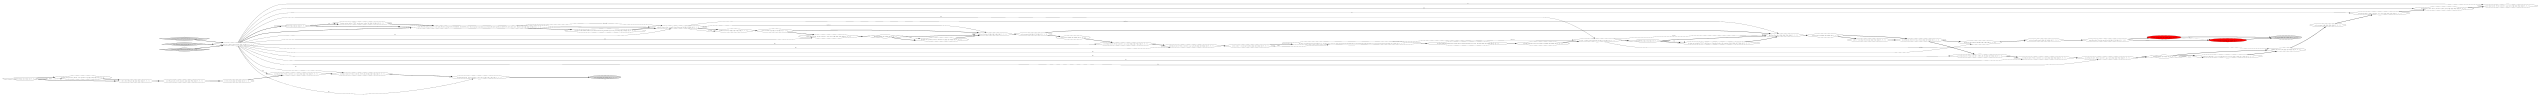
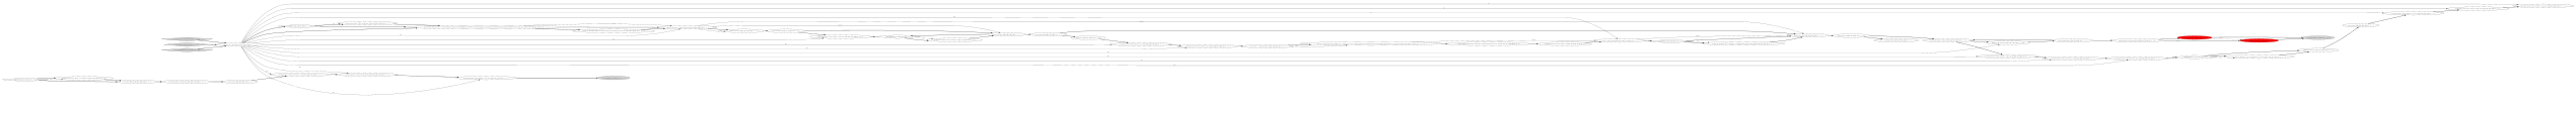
  digraph {
    fontname="PT Serif"
    rankdir=LR
    node [fillcolor=white fontname="PT Serif" shape=ellipse style=filled]
    edge [fontname="PT Serif" style=bold]
    n1 [label="VERBOSE@@@36@@@['0', '0', '1']" shape=diamond]
    n2 [label="addDocs2(writer,10)@@@39@@@['0', '0', '1']"]
    n3 [label="System.out.println(\"TEST: add more docs w/ new codec\")@@@37@@@['0', '0', '1']"]
    n4 [label="writer.commit()@@@40@@@['0', '0', '1']"]
    n5 [fillcolor=red label="writer.close()@@@16@@@['1', '0', '0']"]
    n6 [fillcolor=lightgray label="dir.close()@@@17@@@['1', '1', '0']"]
    n7 [fillcolor=red label="writer.shutdown()@@@16@@@['0', '1', '0']"]
    n8 [label="writer.commit()@@@11@@@['1', '1', '1']"]
    n9 [label="addDocs3(writer,10)@@@16@@@['1', '1', '1']"]
    n10 [label="assertQuery(new Term(\"content\",\"aaa\"),dir,10)@@@12@@@['0', '0', '1']"]
    n11 [label="writer.commit()@@@17@@@['1', '1', '1']"]
    n12 [label="VERBOSE@@@13@@@['0', '0', '1']" shape=diamond]
    n13 [label="VERBOSE@@@26@@@['0', '0', '1']" shape=diamond]
    n14 [label="addDocs2(writer,10)@@@29@@@['1', '1', '1']"]
    n15 [label="System.out.println(\"TEST: add docs w/ Standard codec for content field\")@@@27@@@['0', '0', '1']"]
    n16 [label="writer.commit()@@@30@@@['1', '1', '1']"]
    n17 [label="assertQuery(new Term(\"content\",\"aaa\"),dir,10)@@@43@@@['0', '0', '1']"]
    n18 [fillcolor=lightgray label="testChangeCodecAndMerge['0', '0', '1']" shape=diamond]
    n19 [label="Directory dir = newDirectory()@@@3@@@['1', '1', '1']"]
    n20 [label="assertQuery(new Term(\"content\",\"ccc\"),dir,10)@@@19@@@['0', '0', '1']"]
    n21 [label="assertQuery(new Term(\"content\",\"aaa\"),dir,10)@@@20@@@['0', '0', '1']"]
    n22 [label="assertQuery(new Term(\"content\",\"ccc\"),dir,10)@@@51@@@['0', '0', '1']"]
    n23 [label="assertQuery(new Term(\"content\",\"bbb\"),dir,20)@@@52@@@['0', '0', '1']"]
    n24 [label="IndexWriterConfig iwconf = newIndexWriterConfig(TEST_VERSION_CURRENT,new MockAnalyzer(random())).setOpenMode(OpenMode.CREATE).setCodec(new MockCodec())@@@7@@@['1', '1', '1']"]
    n25 [label="IndexWriter writer = newWriter(dir,iwconf)@@@9@@@['1', '1', '1']"]
    n26 [label="assertQuery(new Term(\"content\",\"aaa\"),dir,10)@@@35@@@['0', '0', '1']"]
    n27 [label="assertQuery(new Term(\"content\",\"ccc\"),dir,10)@@@34@@@['0', '0', '1']"]
    n28 [label="assertQuery(new Term(\"content\",\"aaa\"),dir,10)@@@53@@@['0', '0', '1']"]
    n29 [label="writer = newWriter(dir,iwconf)@@@25@@@['0', '0', '1']"]
    n30 [label="assertQuery(new Term(\"content\",\"ccc\"),dir,10)@@@41@@@['0', '0', '1']"]
    n31 [label="assertQuery(new Term(\"content\",\"bbb\"),dir,20)@@@42@@@['0', '0', '1']"]
    n32 [label="assertQuery(new Term(\"content\",\"bbb\"),dir,10)@@@33@@@['0', '0', '1']"]
    n33 [label="TestUtil.checkIndex(dir)@@@13@@@['1', '1', '0']"]
    n34 [label="VERBOSE@@@4@@@['0', '0', '1']" shape=diamond]
    n35 [label="Codec codec = iwconf.getCodec()@@@21@@@['0', '0', '1']"]
    n36 [label="System.out.println(\"TEST: now optimize\")@@@46@@@['0', '0', '1']"]
    n37 [label="writer.forceMerge(1)@@@48@@@['0', '0', '1']"]
    n38 [label="assertEquals(40,writer.maxDoc())@@@49@@@['0', '0', '1']"]
    n39 [label="iwconf.setMaxBufferedDocs(IndexWriterConfig.DISABLE_AUTO_FLUSH)@@@8@@@['0', '0', '1']"]
    n40 [label="addDocs(writer,10)@@@10@@@['1', '1', '1']"]
    n41 [label="writer.close()@@@18@@@['0', '0', '1']"]
    n42 [label="System.out.println(\"TEST: make new index\")@@@5@@@['0', '0', '1']"]
    n43 [label="iwconf.setMaxBufferedDocs(IndexWriterConfig.DISABLE_AUTO_FLUSH)@@@23@@@['0', '0', '1']"]
    n44 [label="iwconf.setCodec(new MockCodec2())@@@24@@@['0', '0', '1']"]
    n45 [label="VERBOSE@@@45@@@['0', '0', '1']" shape=diamond]
    n46 [fillcolor=lightgray label="dir.close()@@@54@@@['0', '0', '1']"]
    n47 [label="iwconf = newIndexWriterConfig(TEST_VERSION_CURRENT,new MockAnalyzer(random())).setOpenMode(OpenMode.APPEND).setCodec(codec)@@@22@@@['0', '0', '1']"]
    n48 [label="writer.forceMerge(1)@@@14@@@['1', '1', '0']"]
    n49 [label="assertEquals(30,writer.maxDoc())@@@15@@@['1', '1', '0']"]
    n50 [label="writer.close()@@@50@@@['0', '0', '1']"]
    n51 [label="codec = iwconf.getCodec()@@@31@@@['0', '0', '1']"]
    n52 [label="assertEquals(30,writer.maxDoc())@@@32@@@['1', '1', '1']"]
    n53 [fillcolor=lightgray label="testMergeUnusedPerFieldCodec['0', '1', '0']" shape=diamond]
    n54 [label="System.out.println(\"TEST: addDocs3\")@@@14@@@['0', '0', '1']"]
    n55 [fillcolor=lightgray label="testMergeUnusedPerFieldCodec['1', '0', '0']" shape=diamond]
    n1 -> n2
    n1 -> n3
    n1 -> n3 [label=true style=dotted]
    n2 -> n4
    n3 -> n2
    n4 -> n30
    n5 -> n6
    n5 -> n7 [label=0 style=dashed]
    n7 -> n6
    n8 -> n9
    n8 -> n10
    n9 -> n11
    n10 -> n12
    n11 -> n14
    n11 -> n41
-   n12 -> n9
+   n9 -> n12
    n12 -> n54
    n12 -> n54 [label=true style=dotted]
    n13 -> n14
    n13 -> n15 [label=true style=dotted]
    n13 -> n15
    n14 -> n16
    n15 -> n14
    n16 -> n51
    n16 -> n52
    n18 -> n19
    n19 -> n10 [label=dir style=solid]
    n19 -> n17 [label=dir style=solid]
    n19 -> n20 [label=dir style=solid]
    n19 -> n21 [label=dir style=solid]
    n19 -> n22 [label=dir style=solid]
    n19 -> n23 [label=dir style=solid]
    n19 -> n24
    n19 -> n25 [label=dir style=solid]
    n19 -> n26 [label=dir style=solid]
    n19 -> n27 [label=dir style=solid]
    n19 -> n28 [label=dir style=solid]
    n19 -> n29 [label=dir style=solid]
    n19 -> n30 [label=dir style=solid]
    n19 -> n31 [label=dir style=solid]
    n19 -> n32 [label=dir style=solid]
    n19 -> n33 [label=dir style=solid]
    n19 -> n34
    n20 -> n21
    n21 -> n35
    n22 -> n23
    n23 -> n28
    n24 -> n25 [label=iwconf style=solid]
    n24 -> n25
    n24 -> n39
    n25 -> n9 [label=writer style=solid]
    n25 -> n14 [label=writer style=solid]
    n25 -> n40
    n25 -> n40 [label=writer style=solid]
    n26 -> n1
    n27 -> n26
    n28 -> n46
-   n29 -> n2 [label=writer style=solid]
    n29 -> n13
    n29 -> n14 [label=writer style=solid]
    n30 -> n31
    n31 -> n17
    n32 -> n27
    n33 -> n48
    n34 -> n24
    n34 -> n42
    n34 -> n42 [label=true style=dotted]
    n35 -> n47
    n35 -> n47 [label=codec style=solid]
    n36 -> n37
    n37 -> n38
    n38 -> n50
    n39 -> n25
    n40 -> n8
    n41 -> n20
    n42 -> n24
    n43 -> n44
    n44 -> n29
    n45 -> n36
    n45 -> n36 [label=true style=dotted]
    n45 -> n37
    n47 -> n29 [label=iwconf style=solid]
    n47 -> n43
    n48 -> n49
    n49 -> n5
    n49 -> n7
    n50 -> n22
-   n51 -> n52
+   n48 -> n52
    n52 -> n32
    n52 -> n33
    n53 -> n19
    n54 -> n9
    n55 -> n19
  }
